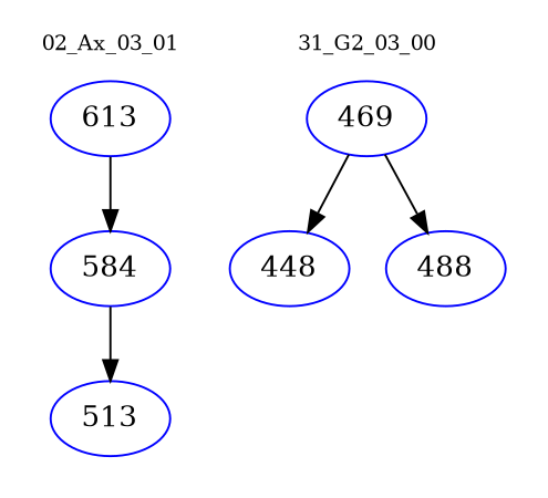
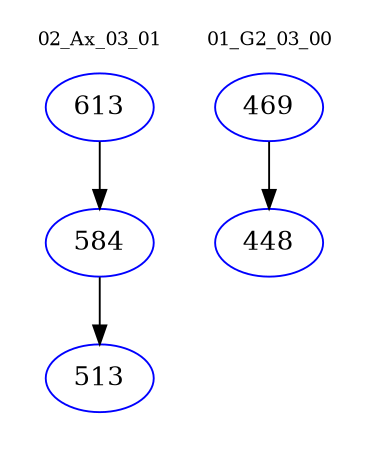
  digraph {
    node [color=blue]
    edge [color=black]
    n1 [label=584]
    n2 [label=513]
    n3 [label=613]
    n4 [label=469]
    n5 [label=448]
-   n6 [label=488]
    subgraph cluster_1 {
      color=white
      fontsize=10
      label="02_Ax_03_01"
      n1
      n2
      n3
    }
    subgraph cluster_2 {
      color=white
      fontsize=10
-     label="31_G2_03_00"
+     label="01_G2_03_00"
      n4
      n5
-     n6
    }
    n1 -> n2
    n3 -> n1
    n4 -> n5
-   n4 -> n6
  }
